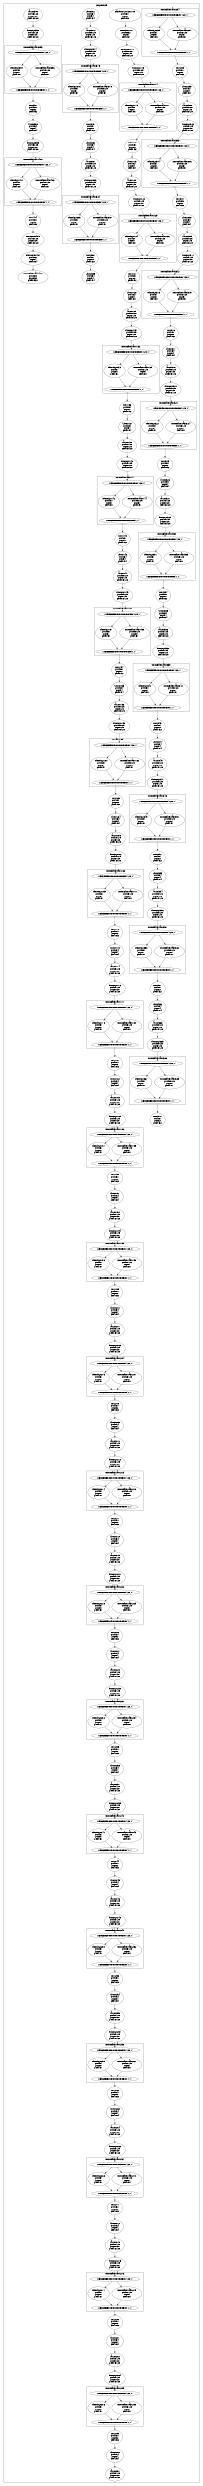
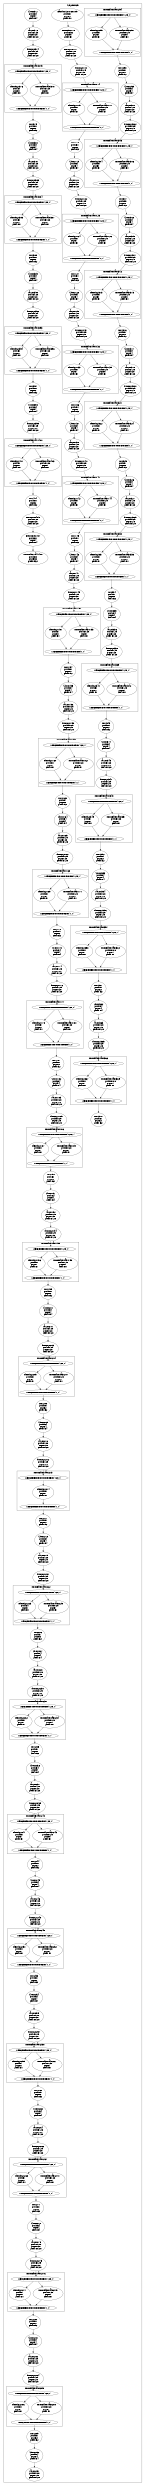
  digraph {
    n1 [label="WEIGHTED_ROUND_ROBIN(128,1)"]
    n2 [label="Identity_115\npush=1\npop=1\npeek =1"]
    n3 [label="AnonFilter_a3_117\npush=128\npop=1\npeek =1"]
    n4 [label="WEIGHTED_ROUND_ROBIN(1,1)"]
    n5 [label="WEIGHTED_ROUND_ROBIN(128,1)"]
    n6 [label="Identity_124\npush=1\npop=1\npeek =1"]
    n7 [label="AnonFilter_a3_126\npush=128\npop=1\npeek =1"]
    n8 [label="WEIGHTED_ROUND_ROBIN(1,1)"]
    n9 [label="WEIGHTED_ROUND_ROBIN(128,1)"]
    n10 [label="Identity_133\npush=1\npop=1\npeek =1"]
    n11 [label="AnonFilter_a3_135\npush=128\npop=1\npeek =1"]
    n12 [label="WEIGHTED_ROUND_ROBIN(1,1)"]
    n13 [label="WEIGHTED_ROUND_ROBIN(128,1)"]
    n14 [label="Identity_259\npush=1\npop=1\npeek =1"]
    n15 [label="AnonFilter_a3_261\npush=128\npop=1\npeek =1"]
    n16 [label="WEIGHTED_ROUND_ROBIN(1,1)"]
    n17 [label="WEIGHTED_ROUND_ROBIN(128,1)"]
    n18 [label="Identity_142\npush=1\npop=1\npeek =1"]
    n19 [label="AnonFilter_a3_144\npush=128\npop=1\npeek =1"]
    n20 [label="WEIGHTED_ROUND_ROBIN(1,1)"]
    n21 [label="WEIGHTED_ROUND_ROBIN(128,1)"]
    n22 [label="Identity_151\npush=1\npop=1\npeek =1"]
    n23 [label="AnonFilter_a3_153\npush=128\npop=1\npeek =1"]
    n24 [label="WEIGHTED_ROUND_ROBIN(1,1)"]
    n25 [label="WEIGHTED_ROUND_ROBIN(128,1)"]
    n26 [label="Identity_160\npush=1\npop=1\npeek =1"]
    n27 [label="AnonFilter_a3_162\npush=128\npop=1\npeek =1"]
    n28 [label="WEIGHTED_ROUND_ROBIN(1,1)"]
    n29 [label="WEIGHTED_ROUND_ROBIN(128,1)"]
    n30 [label="Identity_169\npush=1\npop=1\npeek =1"]
    n31 [label="AnonFilter_a3_171\npush=128\npop=1\npeek =1"]
    n32 [label="WEIGHTED_ROUND_ROBIN(1,1)"]
    n33 [label="WEIGHTED_ROUND_ROBIN(128,1)"]
    n34 [label="Identity_178\npush=1\npop=1\npeek =1"]
    n35 [label="AnonFilter_a3_180\npush=128\npop=1\npeek =1"]
    n36 [label="WEIGHTED_ROUND_ROBIN(1,1)"]
    n37 [label="WEIGHTED_ROUND_ROBIN(128,1)"]
    n38 [label="Identity_187\npush=1\npop=1\npeek =1"]
    n39 [label="AnonFilter_a3_189\npush=128\npop=1\npeek =1"]
    n40 [label="WEIGHTED_ROUND_ROBIN(1,1)"]
    n41 [label="WEIGHTED_ROUND_ROBIN(128,1)"]
    n42 [label="Identity_196\npush=1\npop=1\npeek =1"]
    n43 [label="AnonFilter_a3_198\npush=128\npop=1\npeek =1"]
    n44 [label="WEIGHTED_ROUND_ROBIN(1,1)"]
    n45 [label="WEIGHTED_ROUND_ROBIN(128,1)"]
    n46 [label="Identity_205\npush=1\npop=1\npeek =1"]
    n47 [label="AnonFilter_a3_207\npush=128\npop=1\npeek =1"]
    n48 [label="WEIGHTED_ROUND_ROBIN(1,1)"]
    n49 [label="WEIGHTED_ROUND_ROBIN(128,1)"]
    n50 [label="Identity_214\npush=1\npop=1\npeek =1"]
-   n51 [label="AnonFilter_a3_216\npush=128\npop=1\npeek =1"]
    n52 [label="WEIGHTED_ROUND_ROBIN(1,1)"]
    n53 [label="WEIGHTED_ROUND_ROBIN(128,1)"]
    n54 [label="Identity_223\npush=1\npop=1\npeek =1"]
    n55 [label="AnonFilter_a3_225\npush=128\npop=1\npeek =1"]
    n56 [label="WEIGHTED_ROUND_ROBIN(1,1)"]
    n57 [label="WEIGHTED_ROUND_ROBIN(128,1)"]
    n58 [label="Identity_232\npush=1\npop=1\npeek =1"]
    n59 [label="AnonFilter_a3_234\npush=128\npop=1\npeek =1"]
    n60 [label="WEIGHTED_ROUND_ROBIN(1,1)"]
    n61 [label="WEIGHTED_ROUND_ROBIN(128,1)"]
    n62 [label="Identity_241\npush=1\npop=1\npeek =1"]
    n63 [label="AnonFilter_a3_243\npush=128\npop=1\npeek =1"]
    n64 [label="WEIGHTED_ROUND_ROBIN(1,1)"]
    n65 [label="WEIGHTED_ROUND_ROBIN(128,1)"]
    n66 [label="Identity_250\npush=1\npop=1\npeek =1"]
    n67 [label="AnonFilter_a3_252\npush=128\npop=1\npeek =1"]
    n68 [label="WEIGHTED_ROUND_ROBIN(1,1)"]
    n69 [label="WEIGHTED_ROUND_ROBIN(128,1)"]
    n70 [label="Identity_268\npush=1\npop=1\npeek =1"]
    n71 [label="AnonFilter_a3_270\npush=128\npop=1\npeek =1"]
    n72 [label="WEIGHTED_ROUND_ROBIN(1,1)"]
    n73 [label="WEIGHTED_ROUND_ROBIN(128,1)"]
    n74 [label="Identity_277\npush=1\npop=1\npeek =1"]
    n75 [label="AnonFilter_a3_279\npush=128\npop=1\npeek =1"]
    n76 [label="WEIGHTED_ROUND_ROBIN(1,1)"]
    n77 [label="WEIGHTED_ROUND_ROBIN(128,1)"]
    n78 [label="Identity_304\npush=1\npop=1\npeek =1"]
    n79 [label="AnonFilter_a3_306\npush=128\npop=1\npeek =1"]
    n80 [label="WEIGHTED_ROUND_ROBIN(1,1)"]
    n81 [label="WEIGHTED_ROUND_ROBIN(128,1)"]
    n82 [label="Identity_286\npush=1\npop=1\npeek =1"]
    n83 [label="AnonFilter_a3_288\npush=128\npop=1\npeek =1"]
    n84 [label="WEIGHTED_ROUND_ROBIN(1,1)"]
    n85 [label="WEIGHTED_ROUND_ROBIN(128,1)"]
    n86 [label="Identity_295\npush=1\npop=1\npeek =1"]
    n87 [label="AnonFilter_a3_297\npush=128\npop=1\npeek =1"]
    n88 [label="WEIGHTED_ROUND_ROBIN(1,1)"]
    n89 [label="WEIGHTED_ROUND_ROBIN(128,1)"]
    n90 [label="Identity_313\npush=1\npop=1\npeek =1"]
    n91 [label="AnonFilter_a3_315\npush=128\npop=1\npeek =1"]
    n92 [label="WEIGHTED_ROUND_ROBIN(1,1)"]
    n93 [label="WEIGHTED_ROUND_ROBIN(128,1)"]
    n94 [label="Identity_322\npush=1\npop=1\npeek =1"]
    n95 [label="AnonFilter_a3_324\npush=128\npop=1\npeek =1"]
    n96 [label="WEIGHTED_ROUND_ROBIN(1,1)"]
    n97 [label="WEIGHTED_ROUND_ROBIN(128,1)"]
    n98 [label="Identity_331\npush=1\npop=1\npeek =1"]
    n99 [label="AnonFilter_a3_333\npush=128\npop=1\npeek =1"]
    n100 [label="WEIGHTED_ROUND_ROBIN(1,1)"]
    n101 [label="WEIGHTED_ROUND_ROBIN(128,1)"]
    n102 [label="Identity_340\npush=1\npop=1\npeek =1"]
    n103 [label="AnonFilter_a3_342\npush=128\npop=1\npeek =1"]
    n104 [label="WEIGHTED_ROUND_ROBIN(1,1)"]
    n105 [label="WEIGHTED_ROUND_ROBIN(128,1)"]
    n106 [label="Identity_349\npush=1\npop=1\npeek =1"]
    n107 [label="AnonFilter_a3_351\npush=128\npop=1\npeek =1"]
    n108 [label="WEIGHTED_ROUND_ROBIN(1,1)"]
    n109 [label="WEIGHTED_ROUND_ROBIN(128,1)"]
    n110 [label="Identity_358\npush=1\npop=1\npeek =1"]
    n111 [label="AnonFilter_a3_360\npush=128\npop=1\npeek =1"]
    n112 [label="WEIGHTED_ROUND_ROBIN(1,1)"]
    n113 [label="WEIGHTED_ROUND_ROBIN(128,1)"]
    n114 [label="Identity_385\npush=1\npop=1\npeek =1"]
    n115 [label="AnonFilter_a3_387\npush=128\npop=1\npeek =1"]
    n116 [label="WEIGHTED_ROUND_ROBIN(1,1)"]
    n117 [label="WEIGHTED_ROUND_ROBIN(128,1)"]
    n118 [label="Identity_367\npush=1\npop=1\npeek =1"]
    n119 [label="AnonFilter_a3_369\npush=128\npop=1\npeek =1"]
    n120 [label="WEIGHTED_ROUND_ROBIN(1,1)"]
    n121 [label="WEIGHTED_ROUND_ROBIN(128,1)"]
    n122 [label="Identity_376\npush=1\npop=1\npeek =1"]
    n123 [label="AnonFilter_a3_378\npush=128\npop=1\npeek =1"]
    n124 [label="WEIGHTED_ROUND_ROBIN(1,1)"]
    n125 [label="WEIGHTED_ROUND_ROBIN(128,1)"]
    n126 [label="Identity_394\npush=1\npop=1\npeek =1"]
    n127 [label="AnonFilter_a3_396\npush=128\npop=1\npeek =1"]
    n128 [label="WEIGHTED_ROUND_ROBIN(1,1)"]
    n129 [label="WEIGHTED_ROUND_ROBIN(128,1)"]
    n130 [label="Identity_401\npush=1\npop=1\npeek =1"]
    n131 [label="AnonFilter_a3_403\npush=128\npop=1\npeek =1"]
    n132 [label="WEIGHTED_ROUND_ROBIN(1,1)"]
    n133 [label="RandomSource_109\npush=1\npop=0\npeek =0"]
    n134 [label="IntoBits_110\npush=32\npop=1\npeek =1"]
    n135 [label="Permute_111\npush=128\npop=128\npeek =128"]
    n136 [label="dummy_113\npush=129\npop=128\npeek =128"]
    n137 [label="Xor_118\npush=1\npop=2\npeek =2"]
    n138 [label="Sbox_119\npush=4\npop=4\npeek =4"]
    n139 [label="rawL_120\npush=128\npop=128\npeek =128"]
    n140 [label="dummy_122\npush=129\npop=128\npeek =128"]
    n141 [label="Xor_127\npush=1\npop=2\npeek =2"]
    n142 [label="Sbox_128\npush=4\npop=4\npeek =4"]
    n143 [label="rawL_129\npush=128\npop=128\npeek =128"]
    n144 [label="dummy_131\npush=129\npop=128\npeek =128"]
    n145 [label="Xor_136\npush=1\npop=2\npeek =2"]
    n146 [label="Sbox_137\npush=4\npop=4\npeek =4"]
    n147 [label="rawL_138\npush=128\npop=128\npeek =128"]
    n148 [label="dummy_140\npush=129\npop=128\npeek =128"]
    n149 [label="Xor_145\npush=1\npop=2\npeek =2"]
    n150 [label="Sbox_146\npush=4\npop=4\npeek =4"]
    n151 [label="rawL_147\npush=128\npop=128\npeek =128"]
    n152 [label="dummy_149\npush=129\npop=128\npeek =128"]
    n153 [label="Xor_154\npush=1\npop=2\npeek =2"]
    n154 [label="Sbox_155\npush=4\npop=4\npeek =4"]
    n155 [label="rawL_156\npush=128\npop=128\npeek =128"]
    n156 [label="dummy_158\npush=129\npop=128\npeek =128"]
    n157 [label="Xor_163\npush=1\npop=2\npeek =2"]
    n158 [label="Sbox_164\npush=4\npop=4\npeek =4"]
    n159 [label="rawL_165\npush=128\npop=128\npeek =128"]
    n160 [label="dummy_167\npush=129\npop=128\npeek =128"]
    n161 [label="Xor_172\npush=1\npop=2\npeek =2"]
    n162 [label="Sbox_173\npush=4\npop=4\npeek =4"]
    n163 [label="rawL_174\npush=128\npop=128\npeek =128"]
    n164 [label="dummy_176\npush=129\npop=128\npeek =128"]
    n165 [label="Xor_181\npush=1\npop=2\npeek =2"]
    n166 [label="Sbox_182\npush=4\npop=4\npeek =4"]
    n167 [label="rawL_183\npush=128\npop=128\npeek =128"]
    n168 [label="dummy_185\npush=129\npop=128\npeek =128"]
    n169 [label="Xor_190\npush=1\npop=2\npeek =2"]
    n170 [label="Sbox_191\npush=4\npop=4\npeek =4"]
    n171 [label="rawL_192\npush=128\npop=128\npeek =128"]
    n172 [label="dummy_194\npush=129\npop=128\npeek =128"]
    n173 [label="Xor_199\npush=1\npop=2\npeek =2"]
    n174 [label="Sbox_200\npush=4\npop=4\npeek =4"]
    n175 [label="rawL_201\npush=128\npop=128\npeek =128"]
    n176 [label="dummy_203\npush=129\npop=128\npeek =128"]
    n177 [label="Xor_208\npush=1\npop=2\npeek =2"]
    n178 [label="Sbox_209\npush=4\npop=4\npeek =4"]
    n179 [label="rawL_210\npush=128\npop=128\npeek =128"]
    n180 [label="dummy_212\npush=129\npop=128\npeek =128"]
    n181 [label="Xor_217\npush=1\npop=2\npeek =2"]
    n182 [label="Sbox_218\npush=4\npop=4\npeek =4"]
    n183 [label="rawL_219\npush=128\npop=128\npeek =128"]
    n184 [label="dummy_221\npush=129\npop=128\npeek =128"]
    n185 [label="Xor_226\npush=1\npop=2\npeek =2"]
    n186 [label="Sbox_227\npush=4\npop=4\npeek =4"]
    n187 [label="rawL_228\npush=128\npop=128\npeek =128"]
    n188 [label="dummy_230\npush=129\npop=128\npeek =128"]
    n189 [label="Xor_235\npush=1\npop=2\npeek =2"]
    n190 [label="Sbox_236\npush=4\npop=4\npeek =4"]
    n191 [label="rawL_237\npush=128\npop=128\npeek =128"]
    n192 [label="dummy_239\npush=129\npop=128\npeek =128"]
    n193 [label="Xor_244\npush=1\npop=2\npeek =2"]
    n194 [label="Sbox_245\npush=4\npop=4\npeek =4"]
    n195 [label="rawL_246\npush=128\npop=128\npeek =128"]
    n196 [label="dummy_248\npush=129\npop=128\npeek =128"]
    n197 [label="Xor_253\npush=1\npop=2\npeek =2"]
    n198 [label="Sbox_254\npush=4\npop=4\npeek =4"]
    n199 [label="rawL_255\npush=128\npop=128\npeek =128"]
    n200 [label="dummy_257\npush=129\npop=128\npeek =128"]
    n201 [label="Xor_262\npush=1\npop=2\npeek =2"]
    n202 [label="Sbox_263\npush=4\npop=4\npeek =4"]
    n203 [label="rawL_264\npush=128\npop=128\npeek =128"]
    n204 [label="dummy_266\npush=129\npop=128\npeek =128"]
    n205 [label="Xor_271\npush=1\npop=2\npeek =2"]
    n206 [label="Sbox_272\npush=4\npop=4\npeek =4"]
    n207 [label="rawL_273\npush=128\npop=128\npeek =128"]
    n208 [label="dummy_275\npush=129\npop=128\npeek =128"]
    n209 [label="Xor_280\npush=1\npop=2\npeek =2"]
    n210 [label="Sbox_281\npush=4\npop=4\npeek =4"]
    n211 [label="rawL_282\npush=128\npop=128\npeek =128"]
    n212 [label="dummy_284\npush=129\npop=128\npeek =128"]
    n213 [label="Xor_289\npush=1\npop=2\npeek =2"]
    n214 [label="Sbox_290\npush=4\npop=4\npeek =4"]
    n215 [label="rawL_291\npush=128\npop=128\npeek =128"]
    n216 [label="Xor_298\npush=1\npop=2\npeek =2"]
    n217 [label="Sbox_299\npush=4\npop=4\npeek =4"]
    n218 [label="rawL_300\npush=128\npop=128\npeek =128"]
    n219 [label="dummy_302\npush=129\npop=128\npeek =128"]
    n220 [label="Xor_307\npush=9\npop=2\npeek =2"]
    n221 [label="Sbox_308\npush=4\npop=4\npeek =4"]
    n222 [label="rawL_309\npush=128\npop=128\npeek =128"]
    n223 [label="dummy_311\npush=129\npop=128\npeek =128"]
    n224 [label="Xor_316\npush=1\npop=2\npeek =2"]
    n225 [label="Sbox_317\npush=4\npop=4\npeek =4"]
    n226 [label="rawL_318\npush=128\npop=128\npeek =128"]
    n227 [label="dummy_320\npush=129\npop=128\npeek =128"]
    n228 [label="Xor_325\npush=1\npop=2\npeek =2"]
    n229 [label="Sbox_326\npush=4\npop=4\npeek =4"]
    n230 [label="rawL_327\npush=128\npop=128\npeek =128"]
    n231 [label="dummy_329\npush=129\npop=128\npeek =128"]
    n232 [label="Xor_334\npush=1\npop=2\npeek =2"]
    n233 [label="Sbox_335\npush=4\npop=4\npeek =4"]
    n234 [label="rawL_336\npush=128\npop=128\npeek =128"]
    n235 [label="dummy_338\npush=129\npop=128\npeek =128"]
    n236 [label="Xor_343\npush=1\npop=2\npeek =2"]
    n237 [label="Sbox_344\npush=4\npop=4\npeek =4"]
    n238 [label="rawL_345\npush=128\npop=128\npeek =128"]
    n239 [label="dummy_347\npush=129\npop=128\npeek =128"]
    n240 [label="Xor_352\npush=1\npop=2\npeek =2"]
    n241 [label="Sbox_353\npush=4\npop=4\npeek =4"]
    n242 [label="rawL_354\npush=128\npop=128\npeek =128"]
    n243 [label="dummy_356\npush=129\npop=128\npeek =128"]
    n244 [label="Xor_361\npush=1\npop=2\npeek =2"]
    n245 [label="Sbox_362\npush=4\npop=4\npeek =4"]
    n246 [label="rawL_363\npush=128\npop=128\npeek =128"]
    n247 [label="dummy_365\npush=129\npop=128\npeek =128"]
    n248 [label="Xor_370\npush=1\npop=2\npeek =2"]
    n249 [label="Sbox_371\npush=4\npop=4\npeek =4"]
    n250 [label="rawL_372\npush=128\npop=128\npeek =128"]
    n251 [label="dummy_374\npush=129\npop=128\npeek =128"]
    n252 [label="Xor_379\npush=1\npop=2\npeek =2"]
    n253 [label="Sbox_380\npush=4\npop=4\npeek =4"]
    n254 [label="rawL_381\npush=128\npop=128\npeek =128"]
    n255 [label="dummy_383\npush=129\npop=128\npeek =128"]
    n256 [label="Xor_388\npush=1\npop=2\npeek =2"]
    n257 [label="Sbox_389\npush=4\npop=4\npeek =4"]
    n258 [label="rawL_390\npush=128\npop=128\npeek =128"]
    n259 [label="dummy_392\npush=129\npop=128\npeek =128"]
    n260 [label="Xor_397\npush=1\npop=2\npeek =2"]
    n261 [label="Sbox_398\npush=4\npop=4\npeek =4"]
    n262 [label="dummy_399\npush=129\npop=128\npeek =128"]
    n263 [label="Xor_404\npush=1\npop=2\npeek =2"]
    n264 [label="Permute_405\npush=128\npop=128\npeek =128"]
    n265 [label="BitstoInts_407\npush=1\npop=4\npeek =4"]
    n266 [label="AnonFilter_a4_408\npush=0\npop=32\npeek =32"]
    subgraph cluster_1 {
      label=Serpent_25
      n133
      n134
      n135
      n136
      n137
      n138
      n139
      n140
      n141
      n142
      n143
      n144
      n145
      n146
      n147
      n148
      n149
      n150
      n151
      n152
      n153
      n154
      n155
      n156
      n157
      n158
      n159
      n160
      n161
      n162
      n163
      n164
      n165
      n166
      n167
      n168
      n169
      n170
      n171
      n172
      n173
      n174
      n175
      n176
      n177
      n178
      n179
      n180
      n181
      n182
      n183
      n184
      n185
      n186
      n187
      n188
      n189
      n190
      n191
      n192
      n193
      n194
      n195
      n196
      n197
      n198
      n199
      n200
      n201
      n202
      n203
      n204
      n205
      n206
      n207
      n208
      n209
      n210
      n211
      n212
      n213
      n214
      n215
      n216
      n217
      n218
      n219
      n220
      n221
      n222
      n223
      n224
      n225
      n226
      n227
      n228
      n229
      n230
      n231
      n232
      n233
      n234
      n235
      n236
      n237
      n238
      n239
      n240
      n241
      n242
      n243
      n244
      n245
      n246
      n247
      n248
      n249
      n250
      n251
      n252
      n253
      n254
      n255
      n256
      n257
      n258
      n259
      n260
      n261
      n262
      n263
      n264
      n265
      n266
      subgraph cluster_2 {
        label=AnonFilter_a0_114
        n1
        n2
        n3
        n4
      }
      subgraph cluster_3 {
        label=AnonFilter_a0_123
        n5
        n6
        n7
        n8
      }
      subgraph cluster_4 {
        label=AnonFilter_a0_132
        n9
        n10
        n11
        n12
      }
      subgraph cluster_5 {
        label=AnonFilter_a0_258
        n13
        n14
        n15
        n16
      }
      subgraph cluster_6 {
        label=AnonFilter_a0_141
        n17
        n18
        n19
        n20
      }
      subgraph cluster_7 {
        label=AnonFilter_a0_150
        n21
        n22
        n23
        n24
      }
      subgraph cluster_8 {
-       label=Xor_a0_159
+       label=AnonFilter_a0_159
        n25
        n26
        n27
        n28
      }
      subgraph cluster_9 {
        label=AnonFilter_a0_168
        n29
        n30
        n31
        n32
      }
      subgraph cluster_10 {
        label=AnonFilter_a0_177
        n33
        n34
        n35
        n36
      }
      subgraph cluster_11 {
        label=AnonFilter_a0_186
        n37
        n38
        n39
        n40
      }
      subgraph cluster_12 {
        label=AnonFilter_a0_195
        n41
        n42
        n43
        n44
      }
      subgraph cluster_13 {
        label=AnonFilter_a0_204
        n45
        n46
        n47
        n48
      }
      subgraph cluster_14 {
        label=AnonFilter_a0_213
        n49
        n50
-       n51
        n52
      }
      subgraph cluster_15 {
        label=AnonFilter_a0_222
        n53
        n54
        n55
        n56
      }
      subgraph cluster_16 {
        label=AnonFilter_a0_231
        n57
        n58
        n59
        n60
      }
      subgraph cluster_17 {
        label=AnonFilter_a0_240
        n61
        n62
        n63
        n64
      }
      subgraph cluster_18 {
        label=AnonFilter_a0_249
        n65
        n66
        n67
        n68
      }
      subgraph cluster_19 {
        label=AnonFilter_a0_267
        n69
        n70
        n71
        n72
      }
      subgraph cluster_20 {
        label=AnonFilter_a0_276
        n73
        n74
        n75
        n76
      }
      subgraph cluster_21 {
        label=AnonFilter_a0_303
        n77
        n78
        n79
        n80
      }
      subgraph cluster_22 {
        label=AnonFilter_a0_285
        n81
        n82
        n83
        n84
      }
      subgraph cluster_23 {
        label=AnonFilter_a0_294
        n85
        n86
        n87
        n88
      }
      subgraph cluster_24 {
        label=AnonFilter_a0_312
        n89
        n90
        n91
        n92
      }
      subgraph cluster_25 {
        label=AnonFilter_a0_321
        n93
        n94
        n95
        n96
      }
      subgraph cluster_26 {
        label=AnonFilter_a0_330
        n97
        n98
        n99
        n100
      }
      subgraph cluster_27 {
        label=AnonFilter_a0_339
        n101
        n102
        n103
        n104
      }
      subgraph cluster_28 {
        label=AnonFilter_a0_348
        n105
        n106
        n107
        n108
      }
      subgraph cluster_29 {
        label=AnonFilter_a0_357
        n109
        n110
        n111
        n112
      }
      subgraph cluster_30 {
        label=AnonFilter_a0_384
        n113
        n114
        n115
        n116
      }
      subgraph cluster_31 {
        label=AnonFilter_a0_366
        n117
        n118
        n119
        n120
      }
      subgraph cluster_32 {
        label=AnonFilter_a0_375
        n121
        n122
        n123
        n124
      }
      subgraph cluster_33 {
        label=AnonFilter_a0_393
        n125
        n126
        n127
        n128
      }
      subgraph cluster_34 {
        label=AnonFilter_a1_400
        n129
        n130
        n131
        n132
      }
    }
    n1 -> n2
    n1 -> n3
    n2 -> n4
    n3 -> n4
    n4 -> n137
    n5 -> n6
    n5 -> n7
    n6 -> n8
    n7 -> n8
    n8 -> n141
    n9 -> n10
    n9 -> n11
    n10 -> n12
    n11 -> n12
    n12 -> n145
    n13 -> n14
    n13 -> n15
    n14 -> n16
    n15 -> n16
    n16 -> n201
    n17 -> n18
    n17 -> n19
    n18 -> n20
    n19 -> n20
    n20 -> n149
    n21 -> n22
    n21 -> n23
    n22 -> n24
    n23 -> n24
    n24 -> n153
    n25 -> n26
    n25 -> n27
    n26 -> n28
    n27 -> n28
    n28 -> n157
    n29 -> n30
    n29 -> n31
    n30 -> n32
    n31 -> n32
    n32 -> n161
    n33 -> n34
    n33 -> n35
    n34 -> n36
    n35 -> n36
    n36 -> n165
    n37 -> n38
    n37 -> n39
    n38 -> n40
    n39 -> n40
    n40 -> n169
    n41 -> n42
    n41 -> n43
    n42 -> n44
    n43 -> n44
    n44 -> n173
    n45 -> n46
    n45 -> n47
    n46 -> n48
    n47 -> n48
    n48 -> n177
    n49 -> n50
-   n49 -> n51
    n50 -> n52
-   n51 -> n52
    n52 -> n181
    n53 -> n54
    n53 -> n55
    n54 -> n56
    n55 -> n56
    n56 -> n185
    n57 -> n58
    n57 -> n59
    n58 -> n60
    n59 -> n60
    n60 -> n189
    n61 -> n62
    n61 -> n63
    n62 -> n64
    n63 -> n64
    n64 -> n193
    n65 -> n66
    n65 -> n67
    n66 -> n68
    n67 -> n68
    n68 -> n197
    n69 -> n70
    n69 -> n71
    n70 -> n72
    n71 -> n72
    n72 -> n205
    n73 -> n74
    n73 -> n75
    n74 -> n76
    n75 -> n76
    n76 -> n209
    n77 -> n78
    n77 -> n79
    n78 -> n80
    n79 -> n80
    n80 -> n220
    n81 -> n82
    n81 -> n83
    n82 -> n84
    n83 -> n84
    n84 -> n213
    n85 -> n86
    n85 -> n87
    n86 -> n88
    n87 -> n88
    n88 -> n216
    n89 -> n90
    n89 -> n91
    n90 -> n92
    n91 -> n92
    n92 -> n224
    n93 -> n94
    n93 -> n95
    n94 -> n96
    n95 -> n96
    n96 -> n228
    n97 -> n98
    n97 -> n99
    n98 -> n100
    n99 -> n100
    n100 -> n232
    n101 -> n102
    n101 -> n103
    n102 -> n104
    n103 -> n104
    n104 -> n236
    n105 -> n106
    n105 -> n107
    n106 -> n108
    n107 -> n108
    n108 -> n240
    n109 -> n110
    n109 -> n111
    n110 -> n112
    n111 -> n112
    n112 -> n244
    n113 -> n114
    n113 -> n115
    n114 -> n116
    n115 -> n116
    n116 -> n256
    n117 -> n118
    n117 -> n119
    n118 -> n120
    n119 -> n120
    n120 -> n248
    n121 -> n122
    n121 -> n123
    n122 -> n124
    n123 -> n124
    n124 -> n252
    n125 -> n126
    n125 -> n127
    n126 -> n128
    n127 -> n128
    n128 -> n260
    n129 -> n130
    n129 -> n131
    n130 -> n132
    n131 -> n132
    n132 -> n263
    n133 -> n134
    n134 -> n135
    n135 -> n136
    n136 -> n1
    n137 -> n138
    n138 -> n139
    n139 -> n140
    n140 -> n5
    n141 -> n142
    n142 -> n143
    n143 -> n144
    n144 -> n9
    n145 -> n146
    n146 -> n147
    n147 -> n148
    n148 -> n17
    n149 -> n150
    n150 -> n151
    n151 -> n152
    n152 -> n21
    n153 -> n154
    n154 -> n155
    n155 -> n156
    n156 -> n25
    n157 -> n158
    n158 -> n159
    n159 -> n160
    n160 -> n29
    n161 -> n162
    n162 -> n163
    n163 -> n164
    n164 -> n33
    n165 -> n166
    n166 -> n167
    n167 -> n168
    n168 -> n37
    n169 -> n170
    n170 -> n171
    n171 -> n172
    n172 -> n41
    n173 -> n174
    n174 -> n175
    n175 -> n176
    n176 -> n45
    n177 -> n178
    n178 -> n179
    n179 -> n180
    n180 -> n49
    n181 -> n182
    n182 -> n183
    n183 -> n184
    n184 -> n53
    n185 -> n186
    n186 -> n187
    n187 -> n188
    n188 -> n57
    n189 -> n190
    n190 -> n191
    n191 -> n192
    n192 -> n61
    n193 -> n194
    n194 -> n195
    n195 -> n196
    n196 -> n65
    n197 -> n198
    n198 -> n199
    n199 -> n200
    n200 -> n13
    n201 -> n202
    n202 -> n203
    n203 -> n204
    n204 -> n69
    n205 -> n206
    n206 -> n207
    n207 -> n208
    n208 -> n73
    n209 -> n210
    n210 -> n211
    n211 -> n212
    n212 -> n81
    n213 -> n214
    n214 -> n215
    n216 -> n217
    n217 -> n218
    n218 -> n219
    n219 -> n77
    n220 -> n221
    n221 -> n222
    n222 -> n223
    n223 -> n89
    n224 -> n225
    n225 -> n226
    n226 -> n227
    n227 -> n93
    n228 -> n229
    n229 -> n230
    n230 -> n231
    n231 -> n97
    n232 -> n233
    n233 -> n234
    n234 -> n235
    n235 -> n101
    n236 -> n237
    n237 -> n238
    n238 -> n239
    n239 -> n105
    n240 -> n241
    n241 -> n242
    n242 -> n243
    n243 -> n109
    n244 -> n245
    n245 -> n246
    n246 -> n247
    n247 -> n117
    n249 -> n250
    n250 -> n251
    n251 -> n121
    n252 -> n253
    n253 -> n254
    n254 -> n255
    n255 -> n113
    n256 -> n257
+   n257 -> n258
    n258 -> n259
    n259 -> n125
    n260 -> n261
    n261 -> n262
    n262 -> n129
    n263 -> n264
    n264 -> n265
    n265 -> n266
  }
